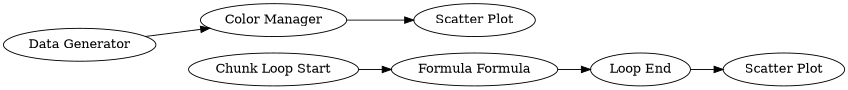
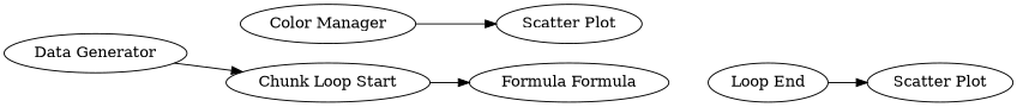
  digraph {
    rankdir=LR
    n1 [label="Color Manager"]
    n2 [label="Scatter Plot"]
    n3 [label="Chunk Loop Start"]
    n4 [label="Formula Formula"]
    n5 [label="Loop End"]
    n6 [label="Scatter Plot"]
    n7 [label="Data Generator"]
    n1 -> n2
    n3 -> n4
-   n4 -> n5
    n5 -> n6
-   n7 -> n1
+   n7 -> n3
  }
